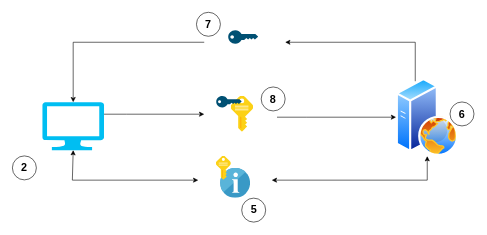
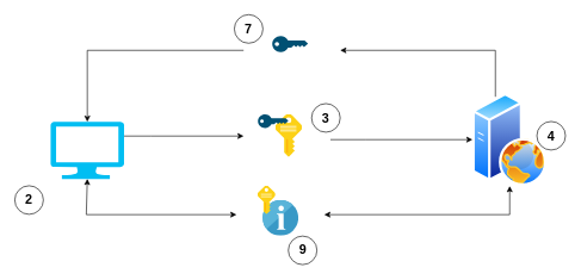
  <mxCell id="0" />
  <mxCell id="1" parent="0" />
  <mxCell id="2" style="edgeStyle=orthogonalEdgeStyle;rounded=0;orthogonalLoop=1;jettySize=auto;html=1;fontSize=16;" edge="1" parent="1" source="3" target="8"><mxGeometry relative="1" as="geometry"><Array as="points"><mxPoint x="510" y="195" /><mxPoint x="510" y="195" /></Array></mxGeometry></mxCell>
  <mxCell id="3" value="" style="rounded=0;whiteSpace=wrap;html=1;fontSize=16;fillColor=none;strokeColor=none;" vertex="1" parent="1"><mxGeometry x="340" y="154.57" width="121.4" height="70" as="geometry" /></mxCell>
  <mxCell id="4" value="" style="rounded=0;whiteSpace=wrap;html=1;fontSize=16;fillColor=none;strokeColor=none;" vertex="1" parent="1"><mxGeometry x="340" y="30" width="135" height="80" as="geometry" /></mxCell>
  <mxCell id="5" style="edgeStyle=orthogonalEdgeStyle;rounded=0;orthogonalLoop=1;jettySize=auto;html=1;fontSize=16;" edge="1" parent="1" source="6" target="3"><mxGeometry relative="1" as="geometry"><Array as="points"><mxPoint x="210" y="190" /><mxPoint x="210" y="190" /></Array></mxGeometry></mxCell>
  <mxCell id="6" value="" style="verticalLabelPosition=bottom;html=1;verticalAlign=top;align=center;strokeColor=none;fillColor=#00BEF2;shape=mxgraph.azure.computer;pointerEvents=1;" vertex="1" parent="1"><mxGeometry x="70" y="170" width="102.86" height="80" as="geometry" /></mxCell>
  <mxCell id="7" style="edgeStyle=orthogonalEdgeStyle;rounded=0;orthogonalLoop=1;jettySize=auto;html=1;fontSize=16;entryX=1;entryY=0.5;entryDx=0;entryDy=0;" edge="1" parent="1" source="8" target="4"><mxGeometry relative="1" as="geometry"><mxPoint x="460" y="70" as="targetPoint" /><Array as="points"><mxPoint x="692" y="70" /><mxPoint x="475" y="70" /></Array></mxGeometry></mxCell>
  <mxCell id="8" value="" style="aspect=fixed;perimeter=ellipsePerimeter;html=1;align=center;shadow=0;dashed=0;spacingTop=3;image;image=img/lib/active_directory/web_server.svg;" vertex="1" parent="1"><mxGeometry x="660" y="130" width="104" height="130" as="geometry" /></mxCell>
  <mxCell id="9" value="" style="points=[[0,0.5,0],[0.24,0,0],[0.5,0.28,0],[0.995,0.475,0],[0.5,0.72,0],[0.24,1,0]];verticalLabelPosition=bottom;sketch=0;html=1;verticalAlign=top;aspect=fixed;align=center;pointerEvents=1;shape=mxgraph.cisco19.key;fillColor=#005073;strokeColor=none;fontSize=16;" vertex="1" parent="1"><mxGeometry x="380" y="50" width="50" height="22.5" as="geometry" /></mxCell>
  <mxCell id="10" style="edgeStyle=orthogonalEdgeStyle;rounded=0;orthogonalLoop=1;jettySize=auto;html=1;entryX=0.5;entryY=0;entryDx=0;entryDy=0;entryPerimeter=0;fontSize=16;" edge="1" parent="1" source="4" target="6"><mxGeometry relative="1" as="geometry" /></mxCell>
  <mxCell id="11" value="" style="sketch=0;aspect=fixed;html=1;points=[];align=center;image;fontSize=12;image=img/lib/mscae/Key.svg;fillColor=none;" vertex="1" parent="1"><mxGeometry x="384.8" y="159.57" width="37.2" height="60" as="geometry" /></mxCell>
  <mxCell id="12" value="" style="points=[[0,0.5,0],[0.24,0,0],[0.5,0.28,0],[0.995,0.475,0],[0.5,0.72,0],[0.24,1,0]];verticalLabelPosition=bottom;sketch=0;html=1;verticalAlign=top;aspect=fixed;align=center;pointerEvents=1;shape=mxgraph.cisco19.key;fillColor=#005073;strokeColor=none;fontSize=16;" vertex="1" parent="1"><mxGeometry x="360" y="159.57" width="42.5" height="19.13" as="geometry" /></mxCell>
  <mxCell id="13" value="" style="sketch=0;aspect=fixed;html=1;points=[];align=center;image;fontSize=12;image=img/lib/mscae/Info_2.svg;fillColor=none;" vertex="1" parent="1"><mxGeometry x="367" y="280" width="50" height="50" as="geometry" /></mxCell>
  <mxCell id="14" value="" style="sketch=0;aspect=fixed;html=1;points=[];align=center;image;fontSize=12;image=img/lib/mscae/Key.svg;fillColor=none;" vertex="1" parent="1"><mxGeometry x="360" y="260" width="24.8" height="40" as="geometry" /></mxCell>
  <mxCell id="15" value="" style="rounded=0;whiteSpace=wrap;html=1;fontSize=16;fillColor=none;strokeColor=none;" vertex="1" parent="1"><mxGeometry x="330" y="260" width="122.7" height="80" as="geometry" /></mxCell>
  <mxCell id="16" value="" style="endArrow=classic;startArrow=classic;html=1;rounded=0;fontSize=16;entryX=0.5;entryY=1;entryDx=0;entryDy=0;exitX=1;exitY=0.5;exitDx=0;exitDy=0;" edge="1" parent="1" source="15" target="8"><mxGeometry width="50" height="50" relative="1" as="geometry"><mxPoint x="390" y="320" as="sourcePoint" /><mxPoint x="440" y="270" as="targetPoint" /><Array as="points"><mxPoint x="712" y="300" /></Array></mxGeometry></mxCell>
  <mxCell id="17" value="" style="endArrow=classic;startArrow=classic;html=1;rounded=0;fontSize=16;exitX=0.5;exitY=1;exitDx=0;exitDy=0;exitPerimeter=0;entryX=0;entryY=0.5;entryDx=0;entryDy=0;" edge="1" parent="1" source="6" target="15"><mxGeometry width="50" height="50" relative="1" as="geometry"><mxPoint x="390" y="320" as="sourcePoint" /><mxPoint x="440" y="270" as="targetPoint" /><Array as="points"><mxPoint x="120" y="300" /></Array></mxGeometry></mxCell>
  <mxCell id="18" value="&lt;span style=&quot;font-size: 18px;&quot;&gt;&lt;b&gt;7&lt;/b&gt;&lt;/span&gt;" style="ellipse;whiteSpace=wrap;html=1;aspect=fixed;fontSize=16;fillColor=none;" vertex="1" parent="1"><mxGeometry x="327" y="20" width="40" height="40" as="geometry" /></mxCell>
  <mxCell id="19" value="&lt;span style=&quot;font-size: 18px;&quot;&gt;&lt;b&gt;2&lt;/b&gt;&lt;/span&gt;" style="ellipse;whiteSpace=wrap;html=1;aspect=fixed;fontSize=16;fillColor=none;" vertex="1" parent="1"><mxGeometry x="20" y="259.57" width="40" height="40" as="geometry" /></mxCell>
- <mxCell id="20" value="&lt;span style=&quot;font-size: 18px;&quot;&gt;&lt;b&gt;8&lt;/b&gt;&lt;/span&gt;" style="ellipse;whiteSpace=wrap;html=1;aspect=fixed;fontSize=16;fillColor=none;" vertex="1" parent="1"><mxGeometry x="435" y="144.57" width="40" height="40" as="geometry" /></mxCell>
- <mxCell id="21" value="&lt;span style=&quot;font-size: 18px;&quot;&gt;&lt;b&gt;6&lt;/b&gt;&lt;/span&gt;" style="ellipse;whiteSpace=wrap;html=1;aspect=fixed;fontSize=16;fillColor=none;" vertex="1" parent="1"><mxGeometry x="750" y="169.57" width="40" height="40" as="geometry" /></mxCell>
- <mxCell id="22" value="&lt;span style=&quot;font-size: 18px;&quot;&gt;&lt;b&gt;5&lt;/b&gt;&lt;/span&gt;" style="ellipse;whiteSpace=wrap;html=1;aspect=fixed;fontSize=16;fillColor=none;" vertex="1" parent="1"><mxGeometry x="402.5" y="330" width="40" height="40" as="geometry" /></mxCell>
+ <mxCell id="20" value="&lt;span style=&quot;font-size: 18px;&quot;&gt;&lt;b&gt;3&lt;/b&gt;&lt;/span&gt;" style="ellipse;whiteSpace=wrap;html=1;aspect=fixed;fontSize=16;fillColor=none;" vertex="1" parent="1"><mxGeometry x="435" y="144.57" width="40" height="40" as="geometry" /></mxCell>
+ <mxCell id="21" value="&lt;span style=&quot;font-size: 18px;&quot;&gt;&lt;b&gt;4&lt;/b&gt;&lt;/span&gt;" style="ellipse;whiteSpace=wrap;html=1;aspect=fixed;fontSize=16;fillColor=none;" vertex="1" parent="1"><mxGeometry x="750" y="169.57" width="40" height="40" as="geometry" /></mxCell>
+ <mxCell id="22" value="&lt;span style=&quot;font-size: 18px;&quot;&gt;&lt;b&gt;9&lt;/b&gt;&lt;/span&gt;" style="ellipse;whiteSpace=wrap;html=1;aspect=fixed;fontSize=16;fillColor=none;" vertex="1" parent="1"><mxGeometry x="402.5" y="330" width="40" height="40" as="geometry" /></mxCell>
